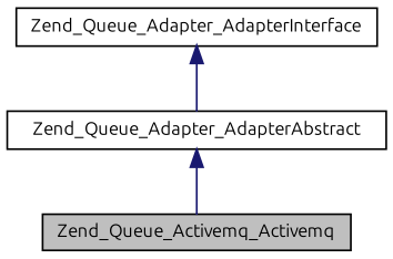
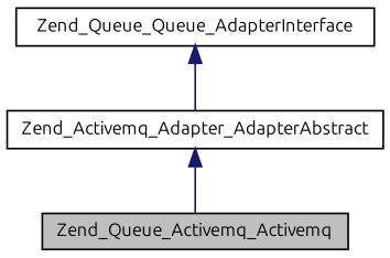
  digraph {
    fontname=Ubuntu
    node [color=black fillcolor=white fontname=Ubuntu fontsize=10 shape=record style=filled]
    edge [color=midnightblue dir=back fontname=Ubuntu fontsize=10 labelfontname=Helvetica labelfontsize=10 style=solid]
    n1 [fillcolor=grey75 fontcolor=black height=0.2 label=Zend_Queue_Activemq_Activemq width=0.4]
-   n2 [height=0.2 label=Zend_Queue_Adapter_AdapterAbstract width=0.4]
-   n3 [height=0.2 label=Zend_Queue_Adapter_AdapterInterface width=0.4]
+   n2 [height=0.2 label=Zend_Activemq_Adapter_AdapterAbstract width=0.4]
+   n3 [height=0.2 label=Zend_Queue_Queue_AdapterInterface width=0.4]
    n2 -> n1
    n3 -> n2
  }
